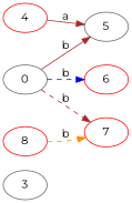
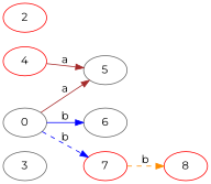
  strict digraph {
    fontname=Montserrat
    rankdir=LR
    node [color=gray40 fontname=Montserrat]
    edge [color=brown fontname=Montserrat style=solid]
    3
    4 [color=red]
    5
    0
-   6 [color=red]
+   6
    7 [color=red]
    n7 [color=red label=8]
+   2 [color=red]
    4 -> 5 [label=a]
-   0 -> 5 [label=b]
-   0 -> 6 [color=blue label=b style=dashed]
-   0 -> 7 [label=b style=dashed]
-   n7 -> 7 [color=darkorange label=b style=dashed]
+   0 -> 5 [label=a]
+   0 -> 6 [color=blue label=b]
+   0 -> 7 [color=blue label=b style=dashed]
+   7 -> n7 [color=darkorange label=b style=dashed]
  }
